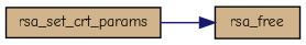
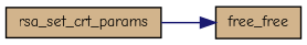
  digraph {
    rankdir=LR
    fontname="Comic Neue"
    node [color=black fillcolor=tan fontname="Comic Neue" fontsize=10 shape=record style=filled]
    n1 [fontcolor=black height=0.2 label=rsa_set_crt_params width=0.4]
-   n2 [height=0.2 label=rsa_free width=0.4]
+   n2 [height=0.2 label=free_free width=0.4]
    n1 -> n2 [color=midnightblue fontname="Comic Neue" fontsize=10 labelfontname=Helvetica labelfontsize=10 style=solid]
  }
